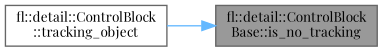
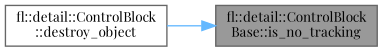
  digraph {
    rankdir=RL
    fontname="Playfair Display"
    node [fontname="Playfair Display" fontsize=10 shape=box style=filled]
    n1 [color=gray40 fillcolor=grey60 fontcolor=black height=0.2 label="fl::detail::ControlBlock\lBase::is_no_tracking" width=0.4]
-   n2 [color=grey40 fillcolor=white height=0.2 label="fl::detail::ControlBlock\l::tracking_object" width=0.4]
+   n2 [color=grey40 fillcolor=white height=0.2 label="fl::detail::ControlBlock\l::destroy_object" width=0.4]
    n1 -> n2 [color=steelblue1 dir=back fontname="Playfair Display" fontsize=10 labelfontname=Helvetica labelfontsize=10 style=solid]
  }
